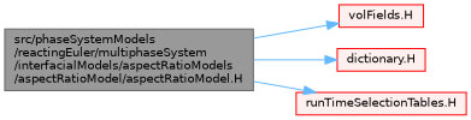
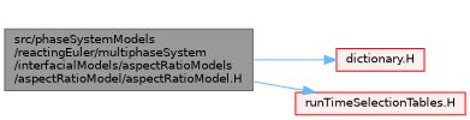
  digraph {
    rankdir=LR
    node [color=red fillcolor="#FFF0F0" fontname=Helvetica fontsize=10 shape=box style=filled]
    edge [color=steelblue1 fontname=Helvetica fontsize=10 labelfontname=Helvetica labelfontsize=10 style=solid]
    n1 [color=gray40 fillcolor=grey60 fontcolor=black height=0.2 label="src/phaseSystemModels\l/reactingEuler/multiphaseSystem\l/interfacialModels/aspectRatioModels\l/aspectRatioModel/aspectRatioModel.H" width=0.4]
-   n2 [height=0.2 label="volFields.H" width=0.4]
    n3 [height=0.2 label="dictionary.H" width=0.4]
    n4 [height=0.2 label="runTimeSelectionTables.H" width=0.4]
-   n1 -> n2
    n1 -> n3
    n1 -> n4
  }
